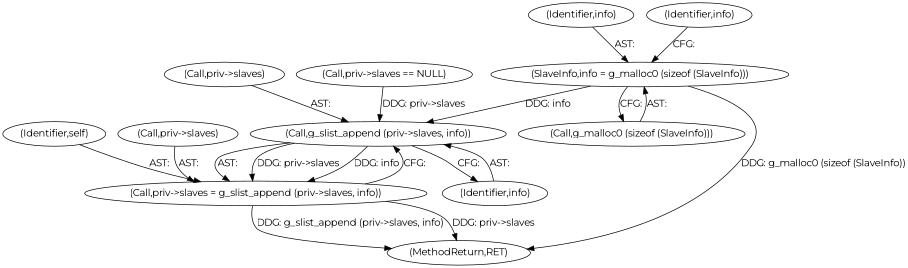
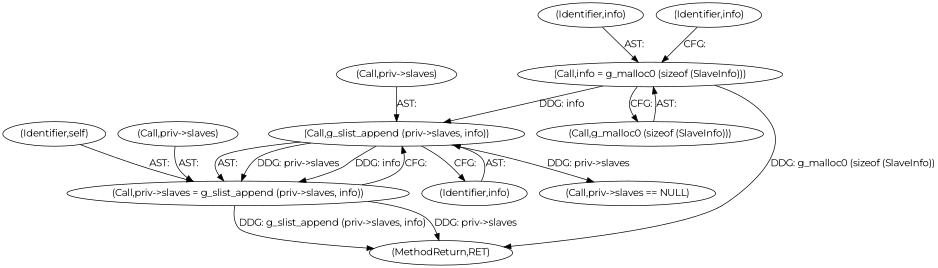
  digraph {
    fontname=Montserrat
    node [fontname=Montserrat]
    edge [fontname=Montserrat]
-   n1 [label="(SlaveInfo,info = g_malloc0 (sizeof (SlaveInfo)))"]
+   n1 [label="(Call,info = g_malloc0 (sizeof (SlaveInfo)))"]
    n2 [label="(Call,g_slist_append (priv->slaves, info))"]
    n3 [label="(Call,g_malloc0 (sizeof (SlaveInfo)))"]
    n4 [label="(MethodReturn,RET)"]
    n5 [label="(Call,priv->slaves = g_slist_append (priv->slaves, info))"]
    n6 [label="(Identifier,info)"]
    n7 [label="(Identifier,info)"]
    n8 [label="(Identifier,self)"]
    n9 [label="(Identifier,info)"]
    n10 [label="(Call,priv->slaves)"]
    n11 [label="(Call,priv->slaves == NULL)"]
    n12 [label="(Call,priv->slaves)"]
    n1 -> n2 [label="DDG: info"]
    n1 -> n3 [label="CFG: "]
    n1 -> n4 [label="DDG: g_malloc0 (sizeof (SlaveInfo))"]
    n2 -> n5 [label="AST: "]
    n2 -> n5 [label="DDG: priv->slaves"]
    n2 -> n5 [label="DDG: info"]
    n2 -> n6 [label="CFG: "]
    n3 -> n1 [label="AST: "]
    n5 -> n2 [label="CFG: "]
    n5 -> n4 [label="DDG: g_slist_append (priv->slaves, info)"]
    n5 -> n4 [label="DDG: priv->slaves"]
    n6 -> n2 [label="AST: "]
    n7 -> n1 [label="AST: "]
    n8 -> n5 [label="AST: "]
    n9 -> n1 [label="CFG: "]
    n10 -> n2 [label="AST: "]
-   n11 -> n2 [label="DDG: priv->slaves"]
+   n2 -> n11 [label="DDG: priv->slaves"]
    n12 -> n5 [label="AST: "]
  }
